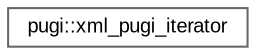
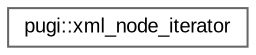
  digraph {
    rankdir=LR
    fontname="Liberation Sans"
-   n1 [color=grey40 fillcolor=white fontname="Liberation Sans" fontsize=10 height=0.2 label="pugi::xml_pugi_iterator" shape=box style=filled width=0.4]
+   n1 [color=grey40 fillcolor=white fontname="Liberation Sans" fontsize=10 height=0.2 label="pugi::xml_node_iterator" shape=box style=filled width=0.4]
  }
